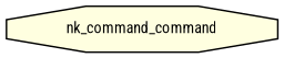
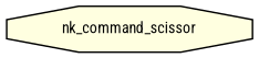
  digraph {
    rankdir=LR
    fontname="Roboto Condensed"
-   n1 [color=black fillcolor=lightyellow fontname="Roboto Condensed" fontsize=10 height=0.2 label=nk_command_command shape=octagon style=filled width=0.4]
+   n1 [color=black fillcolor=lightyellow fontname="Roboto Condensed" fontsize=10 height=0.2 label=nk_command_scissor shape=octagon style=filled width=0.4]
  }
